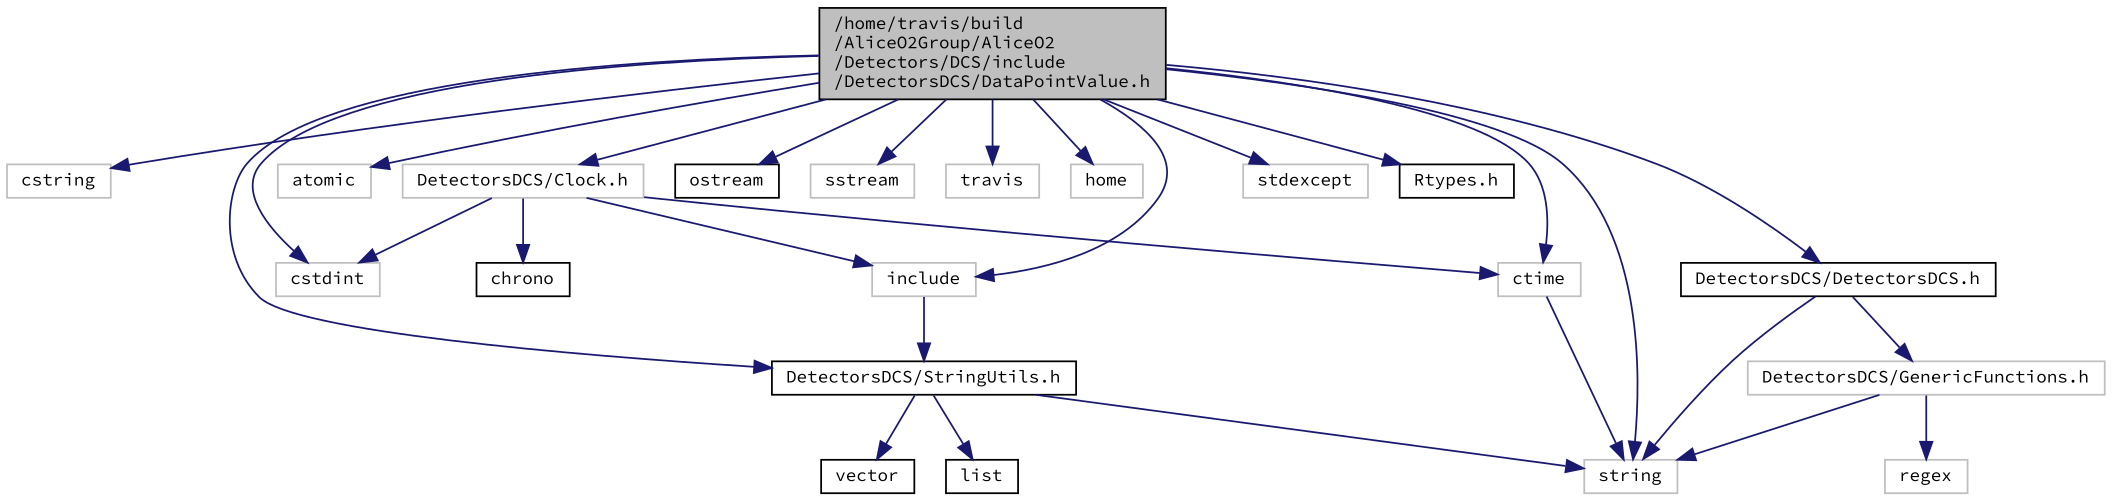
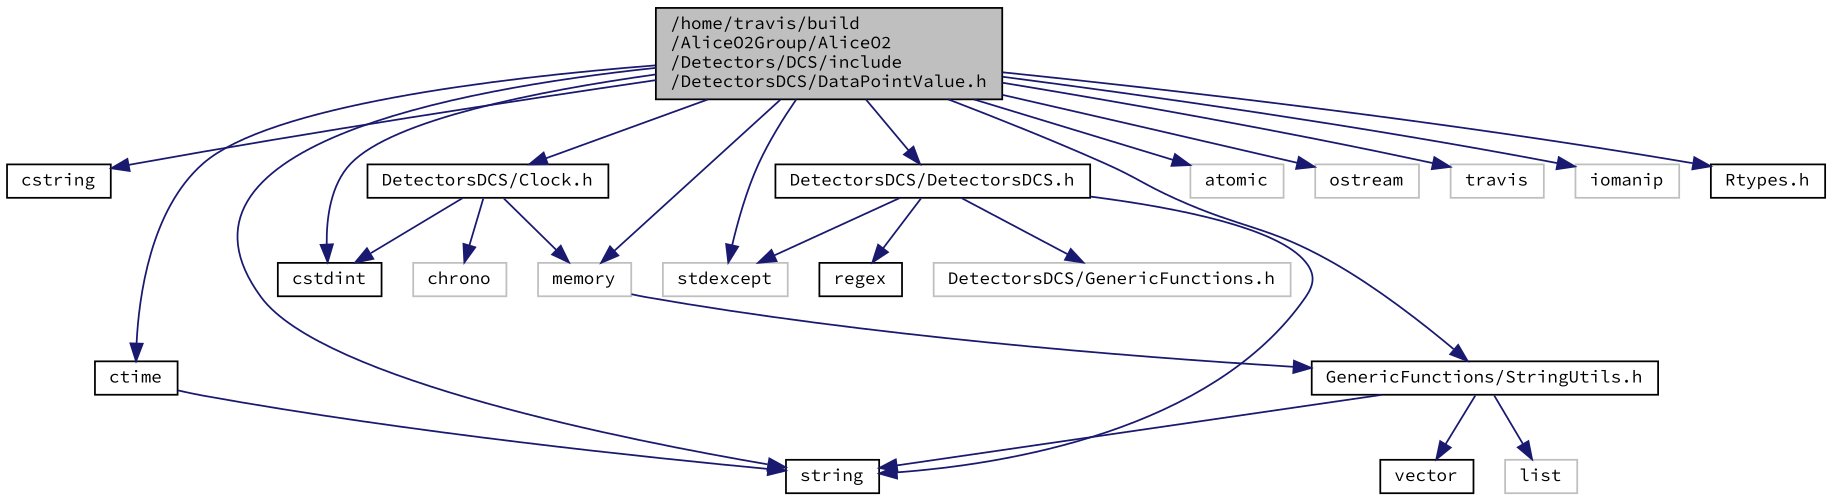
  digraph {
    fontname="Source Code Pro"
    node [color=grey75 fontname="Source Code Pro" fontsize=10 shape=record]
    edge [color=midnightblue fontname="Source Code Pro" fontsize=10 labelfontname=Helvetica labelfontsize=10 style=solid]
    n1 [color=black fillcolor=grey75 fontcolor=black height=0.2 label="/home/travis/build\l/AliceO2Group/AliceO2\l/Detectors/DCS/include\l/DetectorsDCS/DataPointValue.h" style=filled width=0.4]
-   n2 [height=0.2 label=cstring width=0.4]
-   n3 [height=0.2 label=cstdint width=0.4]
-   n4 [height=0.2 label=ctime width=0.4]
+   n2 [color=black height=0.2 label=cstring width=0.4]
+   n3 [color=black height=0.2 label=cstdint width=0.4]
+   n4 [color=black height=0.2 label=ctime width=0.4]
    n5 [height=0.2 label=atomic width=0.4]
-   n6 [height=0.2 label=string width=0.4]
-   n7 [color=black height=0.2 label=ostream width=0.4]
-   n8 [height=0.2 label=sstream width=0.4]
+   n6 [color=black height=0.2 label=string width=0.4]
+   n7 [height=0.2 label=ostream width=0.4]
    n9 [height=0.2 label=travis width=0.4]
-   n10 [height=0.2 label=home width=0.4]
-   n11 [height=0.2 label=include width=0.4]
+   n10 [height=0.2 label=iomanip width=0.4]
+   n11 [height=0.2 label=memory width=0.4]
    n12 [height=0.2 label=stdexcept width=0.4]
    n13 [color=black height=0.2 label="Rtypes.h" width=0.4]
-   n14 [color=black height=0.2 label="DetectorsDCS/StringUtils.h" width=0.4]
-   n15 [height=0.2 label="DetectorsDCS/Clock.h" width=0.4]
+   n14 [color=black height=0.2 label="GenericFunctions/StringUtils.h" width=0.4]
+   n15 [color=black height=0.2 label="DetectorsDCS/Clock.h" width=0.4]
    n16 [color=black height=0.2 label="DetectorsDCS/DetectorsDCS.h" width=0.4]
    n17 [color=black height=0.2 label=vector width=0.4]
-   n18 [color=black height=0.2 label=list width=0.4]
-   n19 [color=black height=0.2 label=chrono width=0.4]
-   n20 [height=0.2 label=regex width=0.4]
+   n18 [height=0.2 label=list width=0.4]
+   n19 [height=0.2 label=chrono width=0.4]
+   n20 [color=black height=0.2 label=regex width=0.4]
    n21 [height=0.2 label="DetectorsDCS/GenericFunctions.h" width=0.4]
    n1 -> n2
    n1 -> n3
    n1 -> n4
    n1 -> n5
    n1 -> n6
    n1 -> n7
-   n1 -> n8
    n1 -> n9
    n1 -> n10
    n1 -> n11
    n1 -> n12
    n1 -> n13
    n1 -> n14
    n1 -> n15
    n1 -> n16
    n4 -> n6
    n11 -> n14
    n14 -> n6
    n14 -> n17
    n14 -> n18
    n15 -> n3
-   n15 -> n4
    n15 -> n11
    n15 -> n19
    n16 -> n6
-   n21 -> n20
+   n16 -> n12
+   n16 -> n20
    n16 -> n21
-   n21 -> n6
  }
